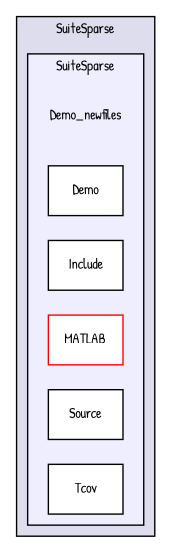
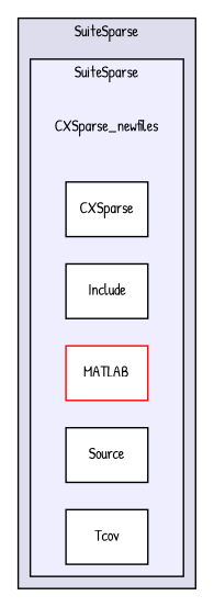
  digraph {
    compound=true
    rankdir=LR
    fontname="Patrick Hand"
    node [fontname="Patrick Hand" fontsize=10 shape=box color=black fillcolor=white style=filled]
-   n1 [label=Demo_newfiles shape=plaintext color="" fillcolor="" style=""]
-   n2 [label=Demo]
+   n1 [label=CXSparse_newfiles shape=plaintext color="" fillcolor="" style=""]
+   n2 [label=CXSparse]
    n3 [label=Include]
    n4 [color=red label=MATLAB]
    n5 [label=Source]
    n6 [label=Tcov]
    subgraph cluster_1 {
      bgcolor="#ddddee"
      fontsize=10
      label=SuiteSparse
      pencolor=black
      subgraph cluster_2 {
        bgcolor="#eeeeff"
        fontsize=10
        pencolor=black
        n1
        n2
        n3
        n4
        n5
        n6
      }
    }
  }
